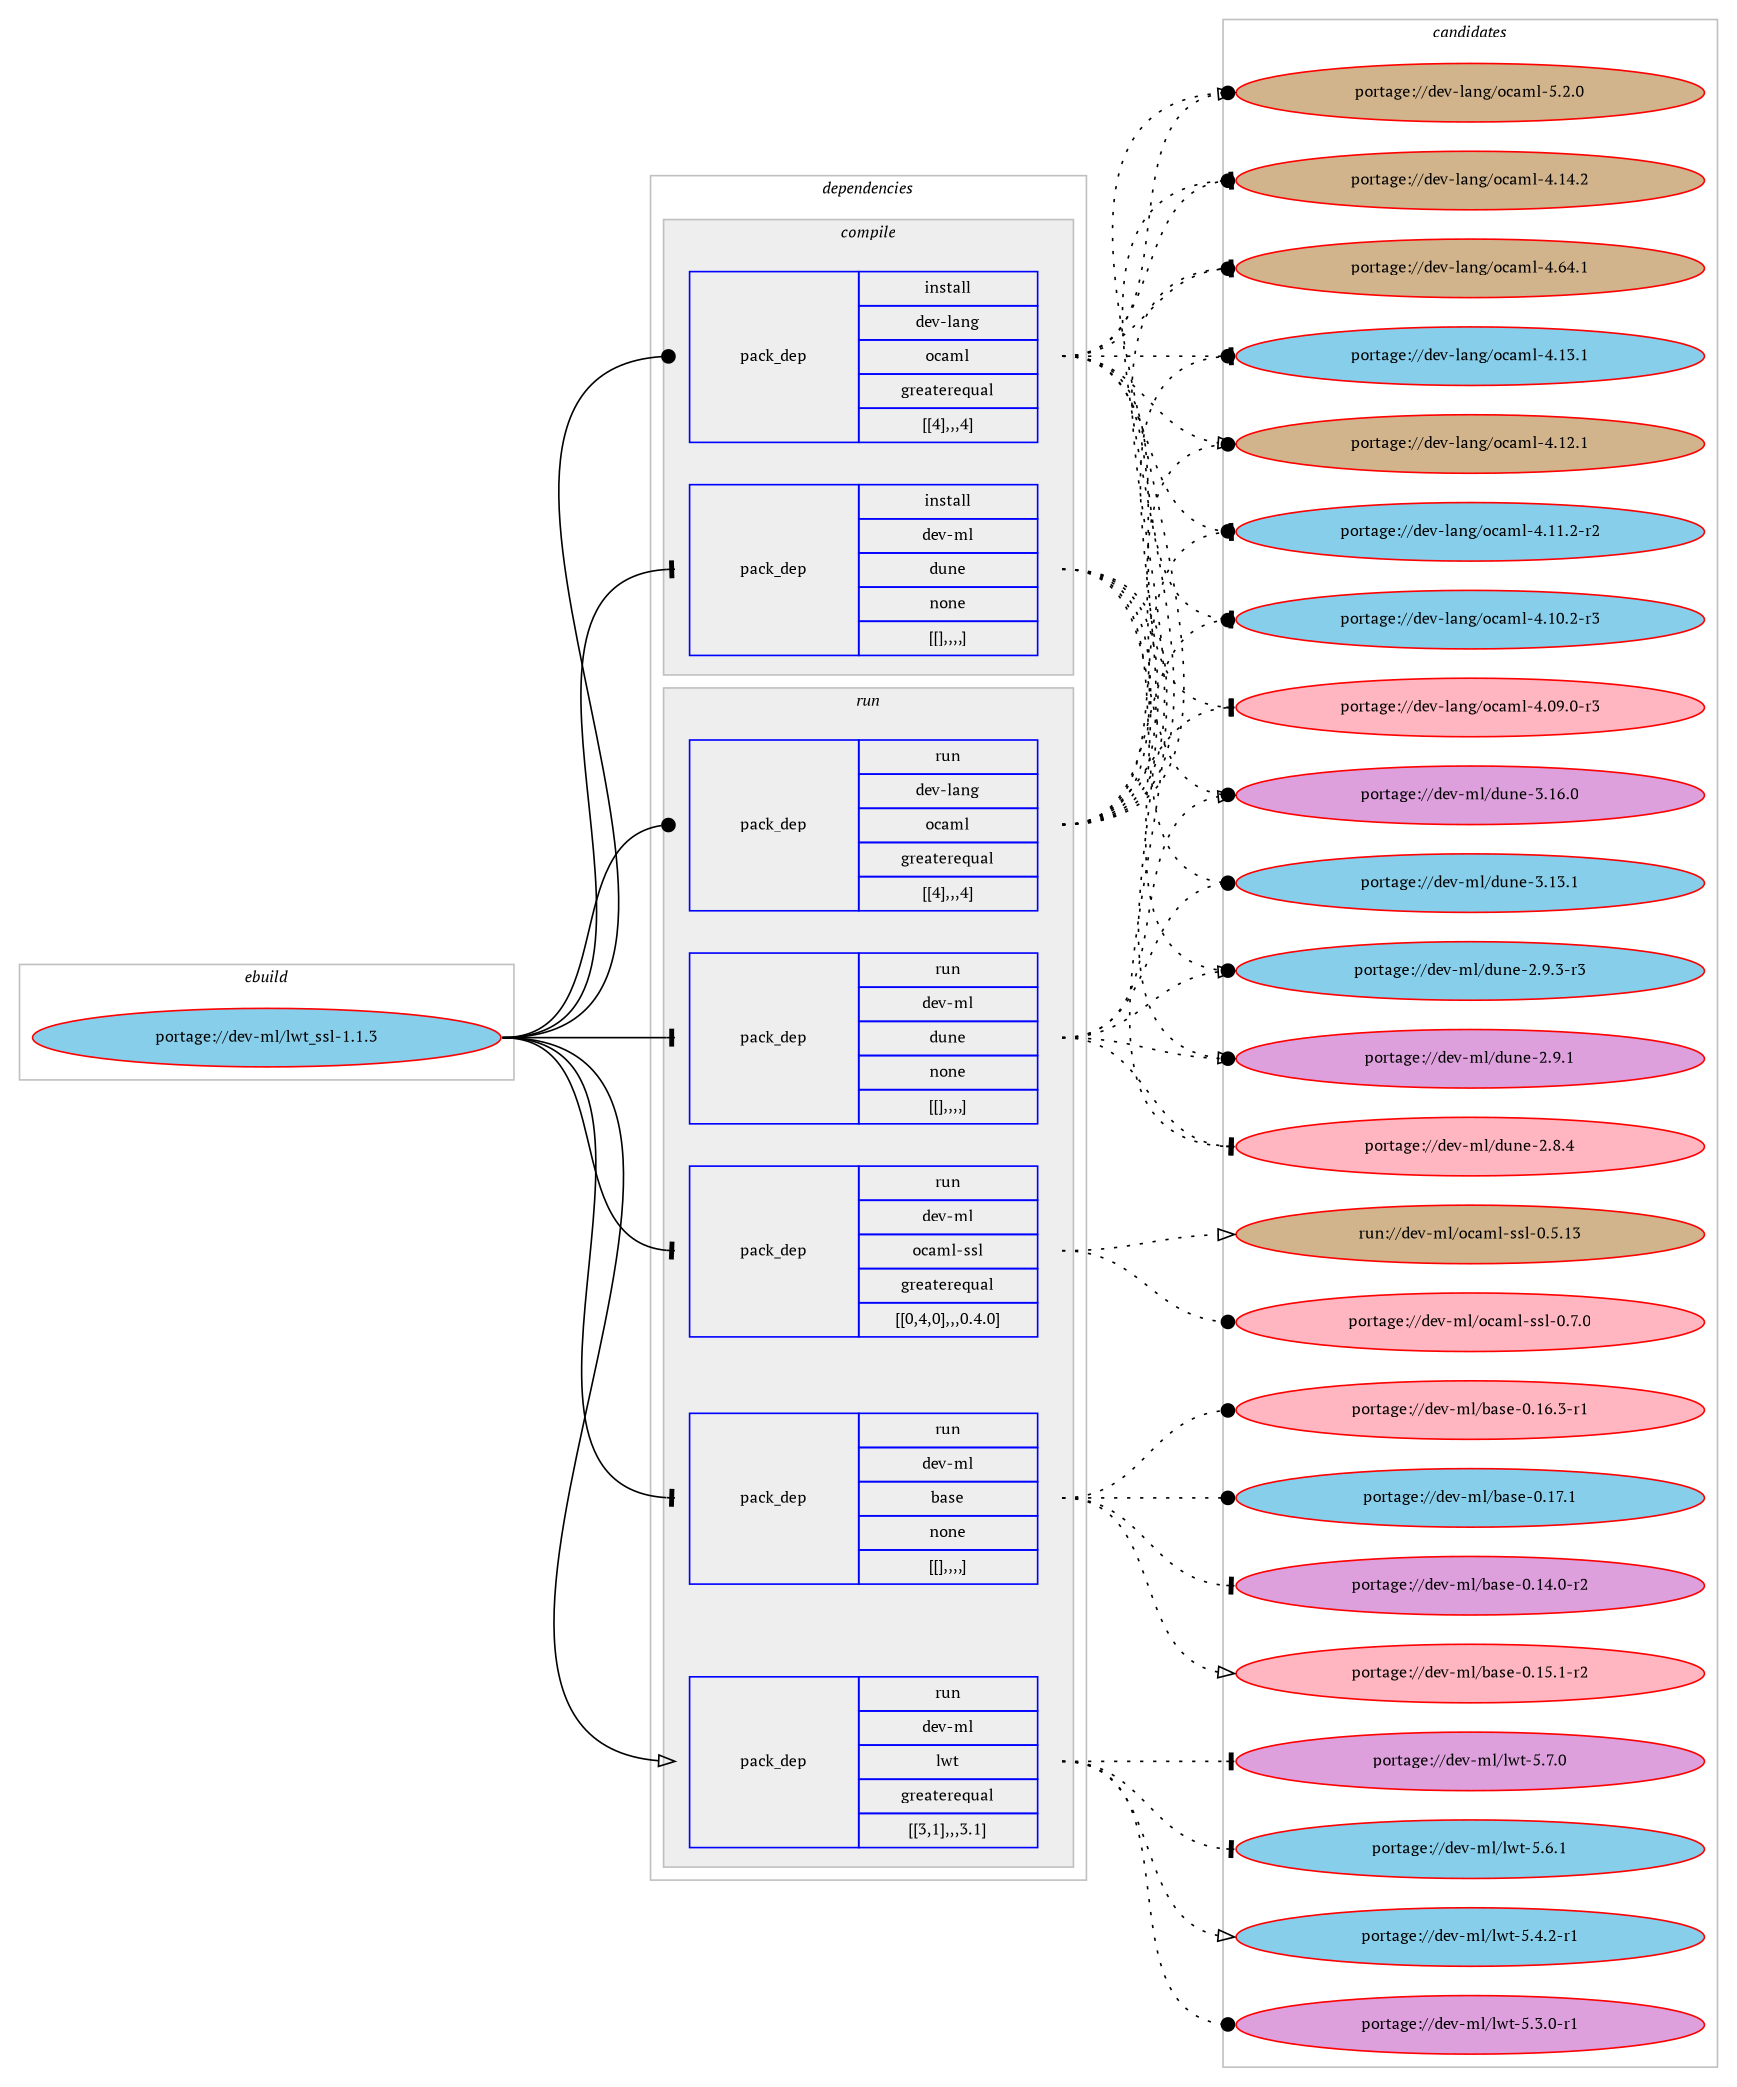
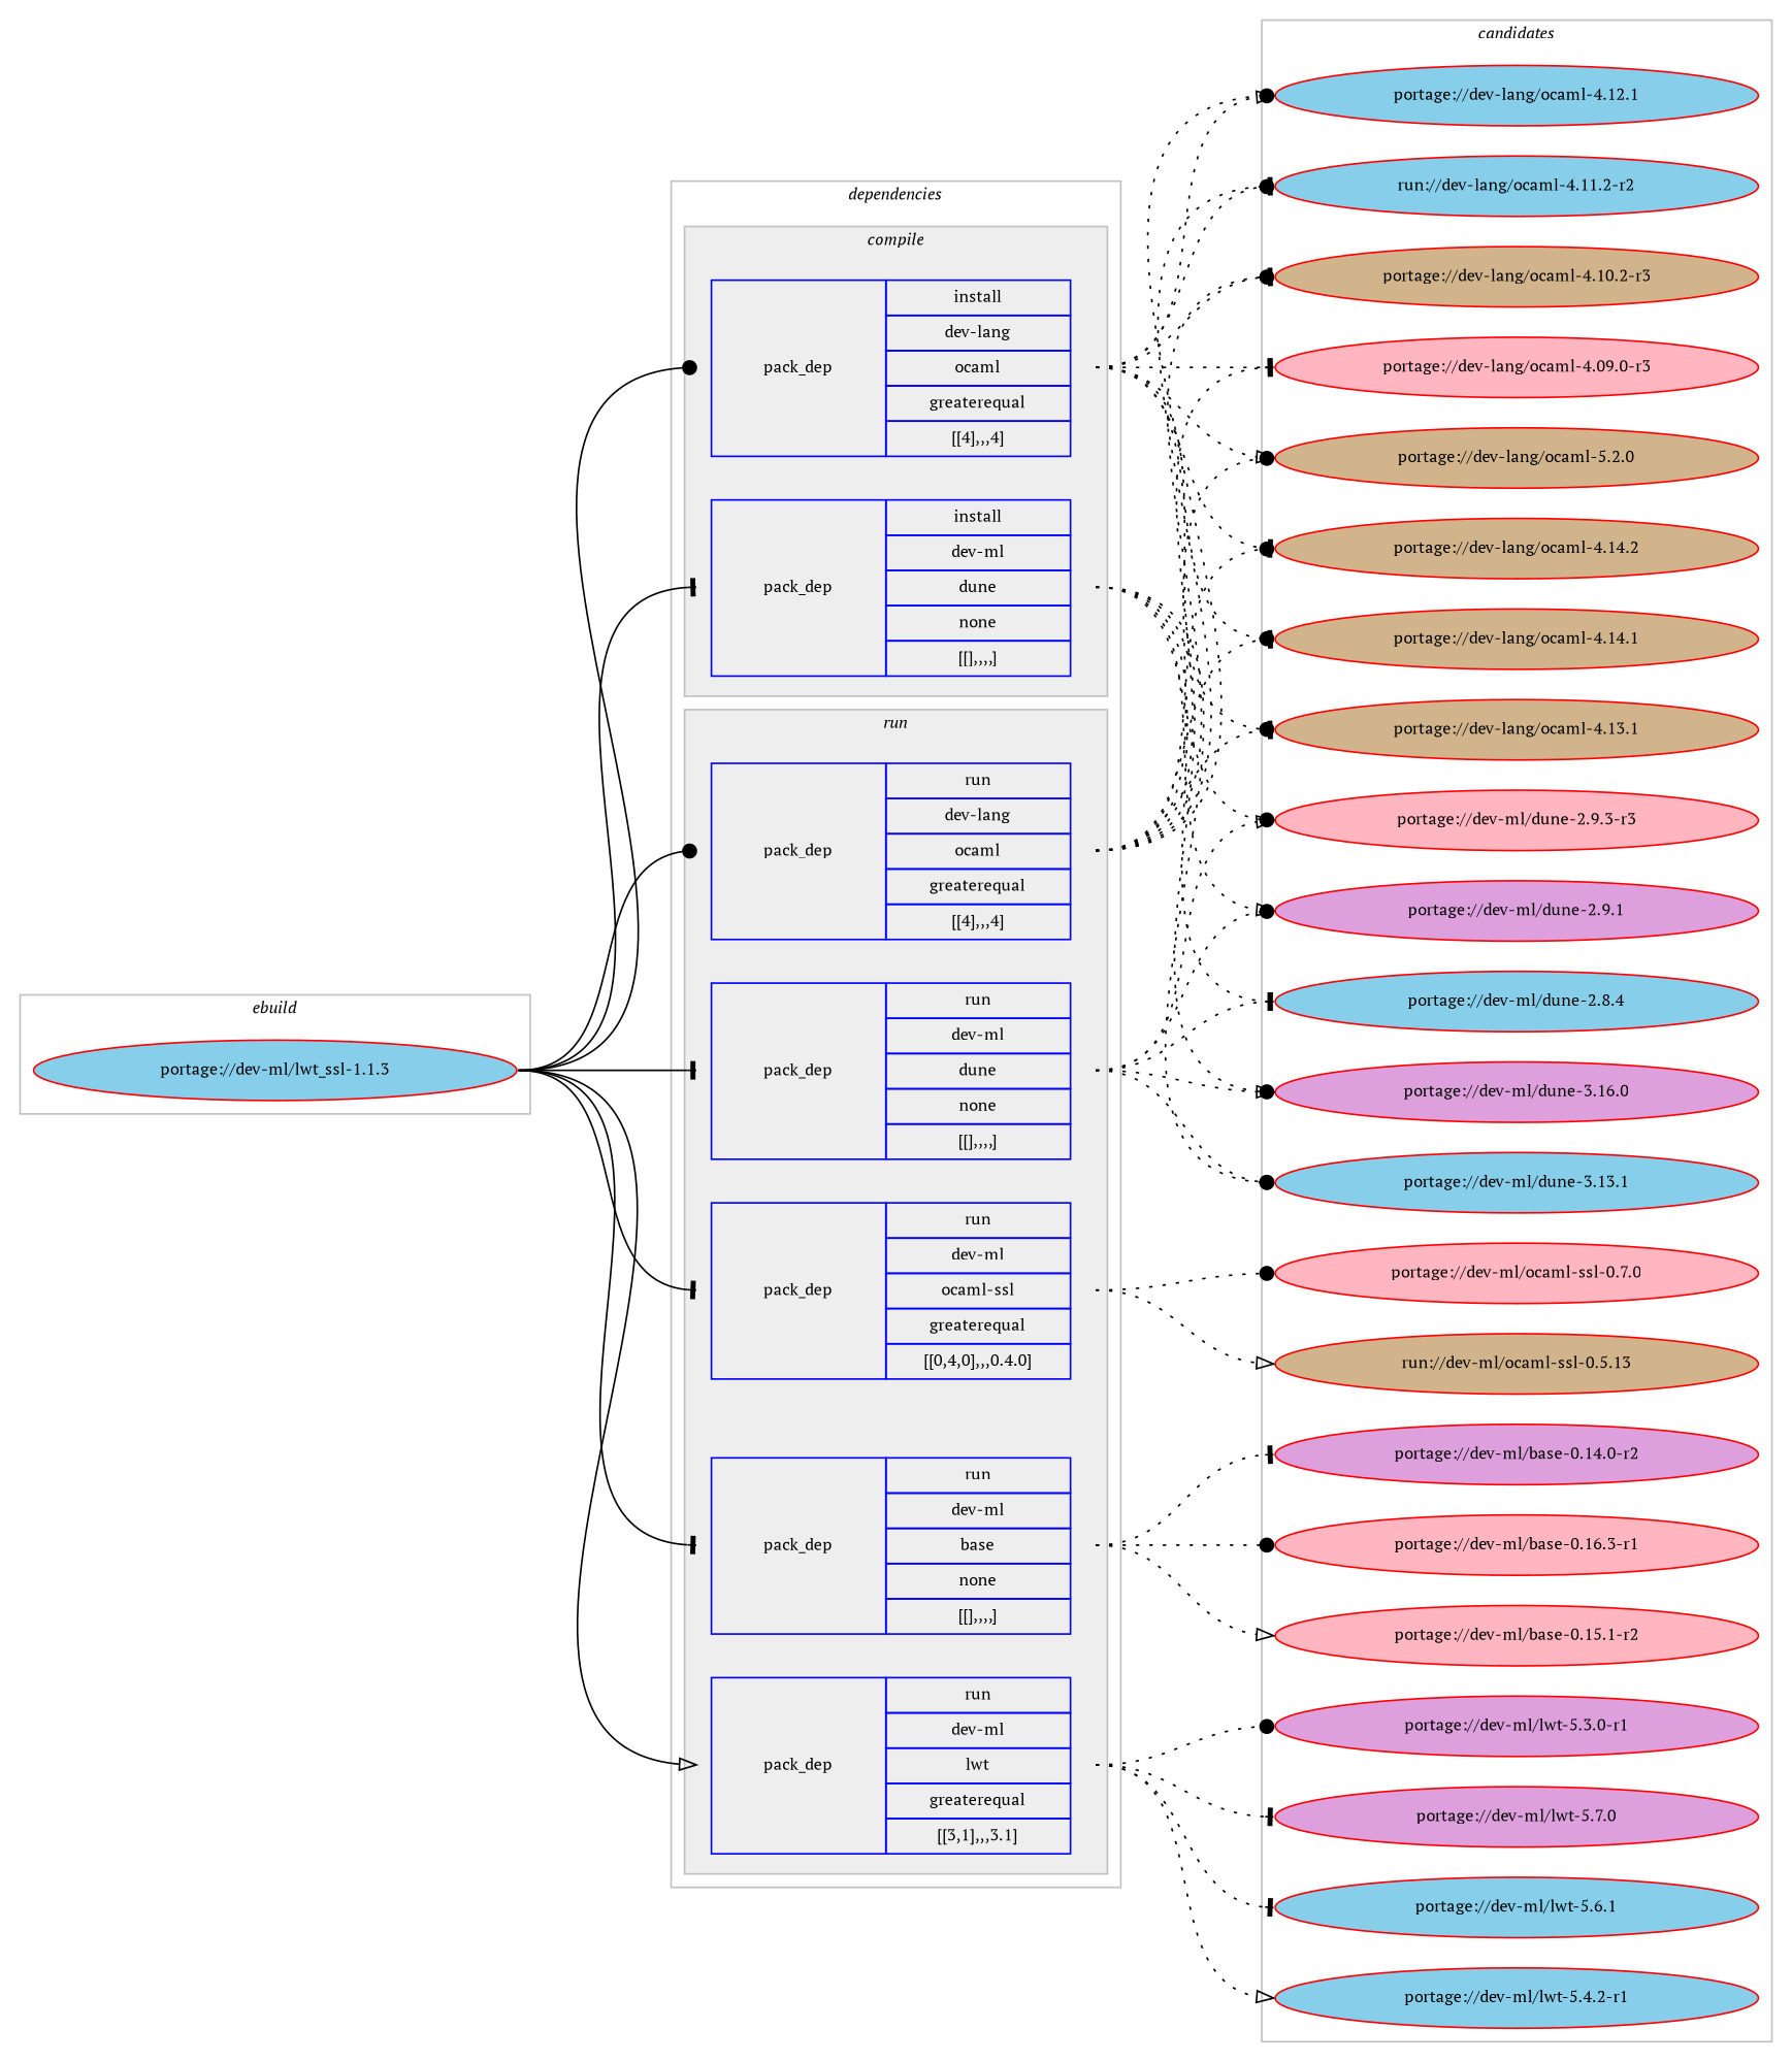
  digraph {
    compound=true
    concentrate=true
    fontname="PT Serif"
    fontsize=10
    newrank=true
    rankdir=LR
    ranksep=1.5
    node [color=red fontname="PT Serif" fontsize=10 style=filled]
    edge [arrowhead=dot fontname="PT Serif" headport=w style=dotted tailport=e weight=100]
    n1 [fillcolor=skyblue label="portage://dev-ml/lwt_ssl-1.1.3" width=4]
    n2 [color=blue label=<<TABLE BORDER="0" CELLBORDER="1" CELLSPACING="0" CELLPADDING="4" WIDTH="220"><TR><TD ROWSPAN="6" CELLPADDING="30">pack_dep</TD></TR><TR><TD WIDTH="110">install</TD></TR><TR><TD>dev-lang</TD></TR><TR><TD>ocaml</TD></TR><TR><TD>greaterequal</TD></TR><TR><TD>[[4],,,4]</TD></TR></TABLE>> shape=none style=""]
    n3 [color=blue label=<<TABLE BORDER="0" CELLBORDER="1" CELLSPACING="0" CELLPADDING="4" WIDTH="220"><TR><TD ROWSPAN="6" CELLPADDING="30">pack_dep</TD></TR><TR><TD WIDTH="110">install</TD></TR><TR><TD>dev-ml</TD></TR><TR><TD>dune</TD></TR><TR><TD>none</TD></TR><TR><TD>[[],,,,]</TD></TR></TABLE>> shape=none style=""]
    n4 [color=blue label=<<TABLE BORDER="0" CELLBORDER="1" CELLSPACING="0" CELLPADDING="4" WIDTH="220"><TR><TD ROWSPAN="6" CELLPADDING="30">pack_dep</TD></TR><TR><TD WIDTH="110">run</TD></TR><TR><TD>dev-lang</TD></TR><TR><TD>ocaml</TD></TR><TR><TD>greaterequal</TD></TR><TR><TD>[[4],,,4]</TD></TR></TABLE>> shape=none style=""]
    n5 [color=blue label=<<TABLE BORDER="0" CELLBORDER="1" CELLSPACING="0" CELLPADDING="4" WIDTH="220"><TR><TD ROWSPAN="6" CELLPADDING="30">pack_dep</TD></TR><TR><TD WIDTH="110">run</TD></TR><TR><TD>dev-ml</TD></TR><TR><TD>base</TD></TR><TR><TD>none</TD></TR><TR><TD>[[],,,,]</TD></TR></TABLE>> shape=none style=""]
    n6 [color=blue label=<<TABLE BORDER="0" CELLBORDER="1" CELLSPACING="0" CELLPADDING="4" WIDTH="220"><TR><TD ROWSPAN="6" CELLPADDING="30">pack_dep</TD></TR><TR><TD WIDTH="110">run</TD></TR><TR><TD>dev-ml</TD></TR><TR><TD>dune</TD></TR><TR><TD>none</TD></TR><TR><TD>[[],,,,]</TD></TR></TABLE>> shape=none style=""]
    n7 [color=blue label=<<TABLE BORDER="0" CELLBORDER="1" CELLSPACING="0" CELLPADDING="4" WIDTH="220"><TR><TD ROWSPAN="6" CELLPADDING="30">pack_dep</TD></TR><TR><TD WIDTH="110">run</TD></TR><TR><TD>dev-ml</TD></TR><TR><TD>lwt</TD></TR><TR><TD>greaterequal</TD></TR><TR><TD>[[3,1],,,3.1]</TD></TR></TABLE>> shape=none style=""]
    n8 [color=blue label=<<TABLE BORDER="0" CELLBORDER="1" CELLSPACING="0" CELLPADDING="4" WIDTH="220"><TR><TD ROWSPAN="6" CELLPADDING="30">pack_dep</TD></TR><TR><TD WIDTH="110">run</TD></TR><TR><TD>dev-ml</TD></TR><TR><TD>ocaml-ssl</TD></TR><TR><TD>greaterequal</TD></TR><TR><TD>[[0,4,0],,,0.4.0]</TD></TR></TABLE>> shape=none style=""]
    n9 [fillcolor=tan label="portage://dev-lang/ocaml-5.2.0" width=4]
    n10 [fillcolor=tan label="portage://dev-lang/ocaml-4.14.2" width=4]
-   n11 [fillcolor=tan label="portage://dev-lang/ocaml-4.64.1" width=4]
-   n12 [fillcolor=skyblue label="portage://dev-lang/ocaml-4.13.1" width=4]
-   n13 [fillcolor=tan label="portage://dev-lang/ocaml-4.12.1" width=4]
-   n14 [fillcolor=skyblue label="portage://dev-lang/ocaml-4.11.2-r2" width=4]
-   n15 [fillcolor=skyblue label="portage://dev-lang/ocaml-4.10.2-r3" width=4]
+   n11 [fillcolor=tan label="portage://dev-lang/ocaml-4.14.1" width=4]
+   n12 [fillcolor=tan label="portage://dev-lang/ocaml-4.13.1" width=4]
+   n13 [fillcolor=skyblue label="portage://dev-lang/ocaml-4.12.1" width=4]
+   n14 [fillcolor=skyblue label="run://dev-lang/ocaml-4.11.2-r2" width=4]
+   n15 [fillcolor=tan label="portage://dev-lang/ocaml-4.10.2-r3" width=4]
    n16 [fillcolor=lightpink label="portage://dev-lang/ocaml-4.09.0-r3" width=4]
    n17 [fillcolor=plum label="portage://dev-ml/dune-3.16.0" width=4]
    n18 [fillcolor=skyblue label="portage://dev-ml/dune-3.13.1" width=4]
-   n19 [fillcolor=skyblue label="portage://dev-ml/dune-2.9.3-r3" width=4]
+   n19 [fillcolor=lightpink label="portage://dev-ml/dune-2.9.3-r3" width=4]
    n20 [fillcolor=plum label="portage://dev-ml/dune-2.9.1" width=4]
-   n21 [fillcolor=lightpink label="portage://dev-ml/dune-2.8.4" width=4]
-   n22 [fillcolor=skyblue label="portage://dev-ml/base-0.17.1" width=4]
+   n21 [fillcolor=skyblue label="portage://dev-ml/dune-2.8.4" width=4]
    n23 [fillcolor=lightpink label="portage://dev-ml/base-0.16.3-r1" width=4]
    n24 [fillcolor=lightpink label="portage://dev-ml/base-0.15.1-r2" width=4]
    n25 [fillcolor=plum label="portage://dev-ml/base-0.14.0-r2" width=4]
    n26 [fillcolor=plum label="portage://dev-ml/lwt-5.7.0" width=4]
    n27 [fillcolor=skyblue label="portage://dev-ml/lwt-5.6.1" width=4]
    n28 [fillcolor=skyblue label="portage://dev-ml/lwt-5.4.2-r1" width=4]
    n29 [fillcolor=plum label="portage://dev-ml/lwt-5.3.0-r1" width=4]
    n30 [fillcolor=lightpink label="portage://dev-ml/ocaml-ssl-0.7.0" width=4]
    n31 [fillcolor=tan label="run://dev-ml/ocaml-ssl-0.5.13" width=4]
    subgraph cluster_1 {
      color=gray
      label=<<i>ebuild</i>>
      n1
    }
    subgraph cluster_2 {
      color=gray
      label=<<i>dependencies</i>>
      subgraph cluster_3 {
        color=gray
        fillcolor="#eeeeee"
        label=<<i>compile</i>>
        style=filled
        subgraph sub_4 {
          color=gray
          fillcolor="#eeeeee"
          label=<<i>compile</i>>
          style=filled
          n2
        }
        subgraph sub_5 {
          color=gray
          fillcolor="#eeeeee"
          label=<<i>compile</i>>
          style=filled
          n3
        }
      }
      subgraph cluster_6 {
        color=gray
        fillcolor="#eeeeee"
        label=<<i>compile and run</i>>
        style=filled
      }
      subgraph cluster_7 {
        color=gray
        fillcolor="#eeeeee"
        label=<<i>run</i>>
        style=filled
        subgraph sub_8 {
          color=gray
          fillcolor="#eeeeee"
          label=<<i>run</i>>
          style=filled
          n4
        }
        subgraph sub_9 {
          color=gray
          fillcolor="#eeeeee"
          label=<<i>run</i>>
          style=filled
          n5
        }
        subgraph sub_10 {
          color=gray
          fillcolor="#eeeeee"
          label=<<i>run</i>>
          style=filled
          n6
        }
        subgraph sub_11 {
          color=gray
          fillcolor="#eeeeee"
          label=<<i>run</i>>
          style=filled
          n7
        }
        subgraph sub_12 {
          color=gray
          fillcolor="#eeeeee"
          label=<<i>run</i>>
          style=filled
          n8
        }
      }
    }
    subgraph cluster_13 {
      color=gray
      label=<<i>candidates</i>>
      rank=same
      subgraph sub_14 {
        color=black
        label=<<i>candidates</i>>
        nodesep=1
        rank=same
        n9
        n10
        n11
        n12
        n13
        n14
        n15
        n16
      }
      subgraph sub_15 {
        color=black
        label=<<i>candidates</i>>
        nodesep=1
        rank=same
        n17
        n18
        n19
        n20
        n21
      }
      subgraph sub_16 {
        color=black
        label=<<i>candidates</i>>
        nodesep=1
        rank=same
        n9
        n10
        n11
        n12
        n13
        n14
        n15
        n16
      }
      subgraph sub_17 {
        color=black
        label=<<i>candidates</i>>
        nodesep=1
        rank=same
-       n22
        n23
        n24
        n25
      }
      subgraph sub_18 {
        color=black
        label=<<i>candidates</i>>
        nodesep=1
        rank=same
        n17
        n18
        n19
        n20
        n21
      }
      subgraph sub_19 {
        color=black
        label=<<i>candidates</i>>
        nodesep=1
        rank=same
        n26
        n27
        n28
        n29
      }
      subgraph sub_20 {
        color=black
        label=<<i>candidates</i>>
        nodesep=1
        rank=same
        n30
        n31
      }
    }
    n1 -> n2 [style=solid weight=20]
    n1 -> n3 [arrowhead=tee style=solid weight=20]
    n1 -> n4 [style=solid weight=20]
    n1 -> n5 [arrowhead=tee style=solid weight=20]
    n1 -> n6 [arrowhead=tee style=solid weight=20]
    n1 -> n7 [arrowhead=onormal style=solid weight=20]
    n1 -> n8 [arrowhead=tee style=solid weight=20]
    n2 -> n9 [arrowhead=onormal]
    n2 -> n10 [arrowhead=tee]
    n2 -> n11
    n2 -> n12
    n2 -> n13 [arrowhead=onormal]
    n2 -> n14
    n2 -> n15 [arrowhead=tee]
    n2 -> n16 [arrowhead=tee]
    n3 -> n17
    n3 -> n18
    n3 -> n19
    n3 -> n20 [arrowhead=onormal]
    n3 -> n21 [arrowhead=tee]
    n4 -> n9
    n4 -> n10
    n4 -> n11 [arrowhead=tee]
    n4 -> n12 [arrowhead=tee]
    n4 -> n13
    n4 -> n14 [arrowhead=tee]
    n4 -> n15
    n4 -> n16 [arrowhead=tee]
-   n5 -> n22
    n5 -> n23
    n5 -> n24 [arrowhead=onormal]
    n5 -> n25 [arrowhead=tee]
    n6 -> n17 [arrowhead=onormal]
    n6 -> n18
    n6 -> n19 [arrowhead=onormal]
    n6 -> n20
    n6 -> n21 [arrowhead=tee]
    n7 -> n26 [arrowhead=tee]
    n7 -> n27 [arrowhead=tee]
    n7 -> n28 [arrowhead=onormal]
    n7 -> n29
    n8 -> n30
    n8 -> n31 [arrowhead=onormal]
  }
